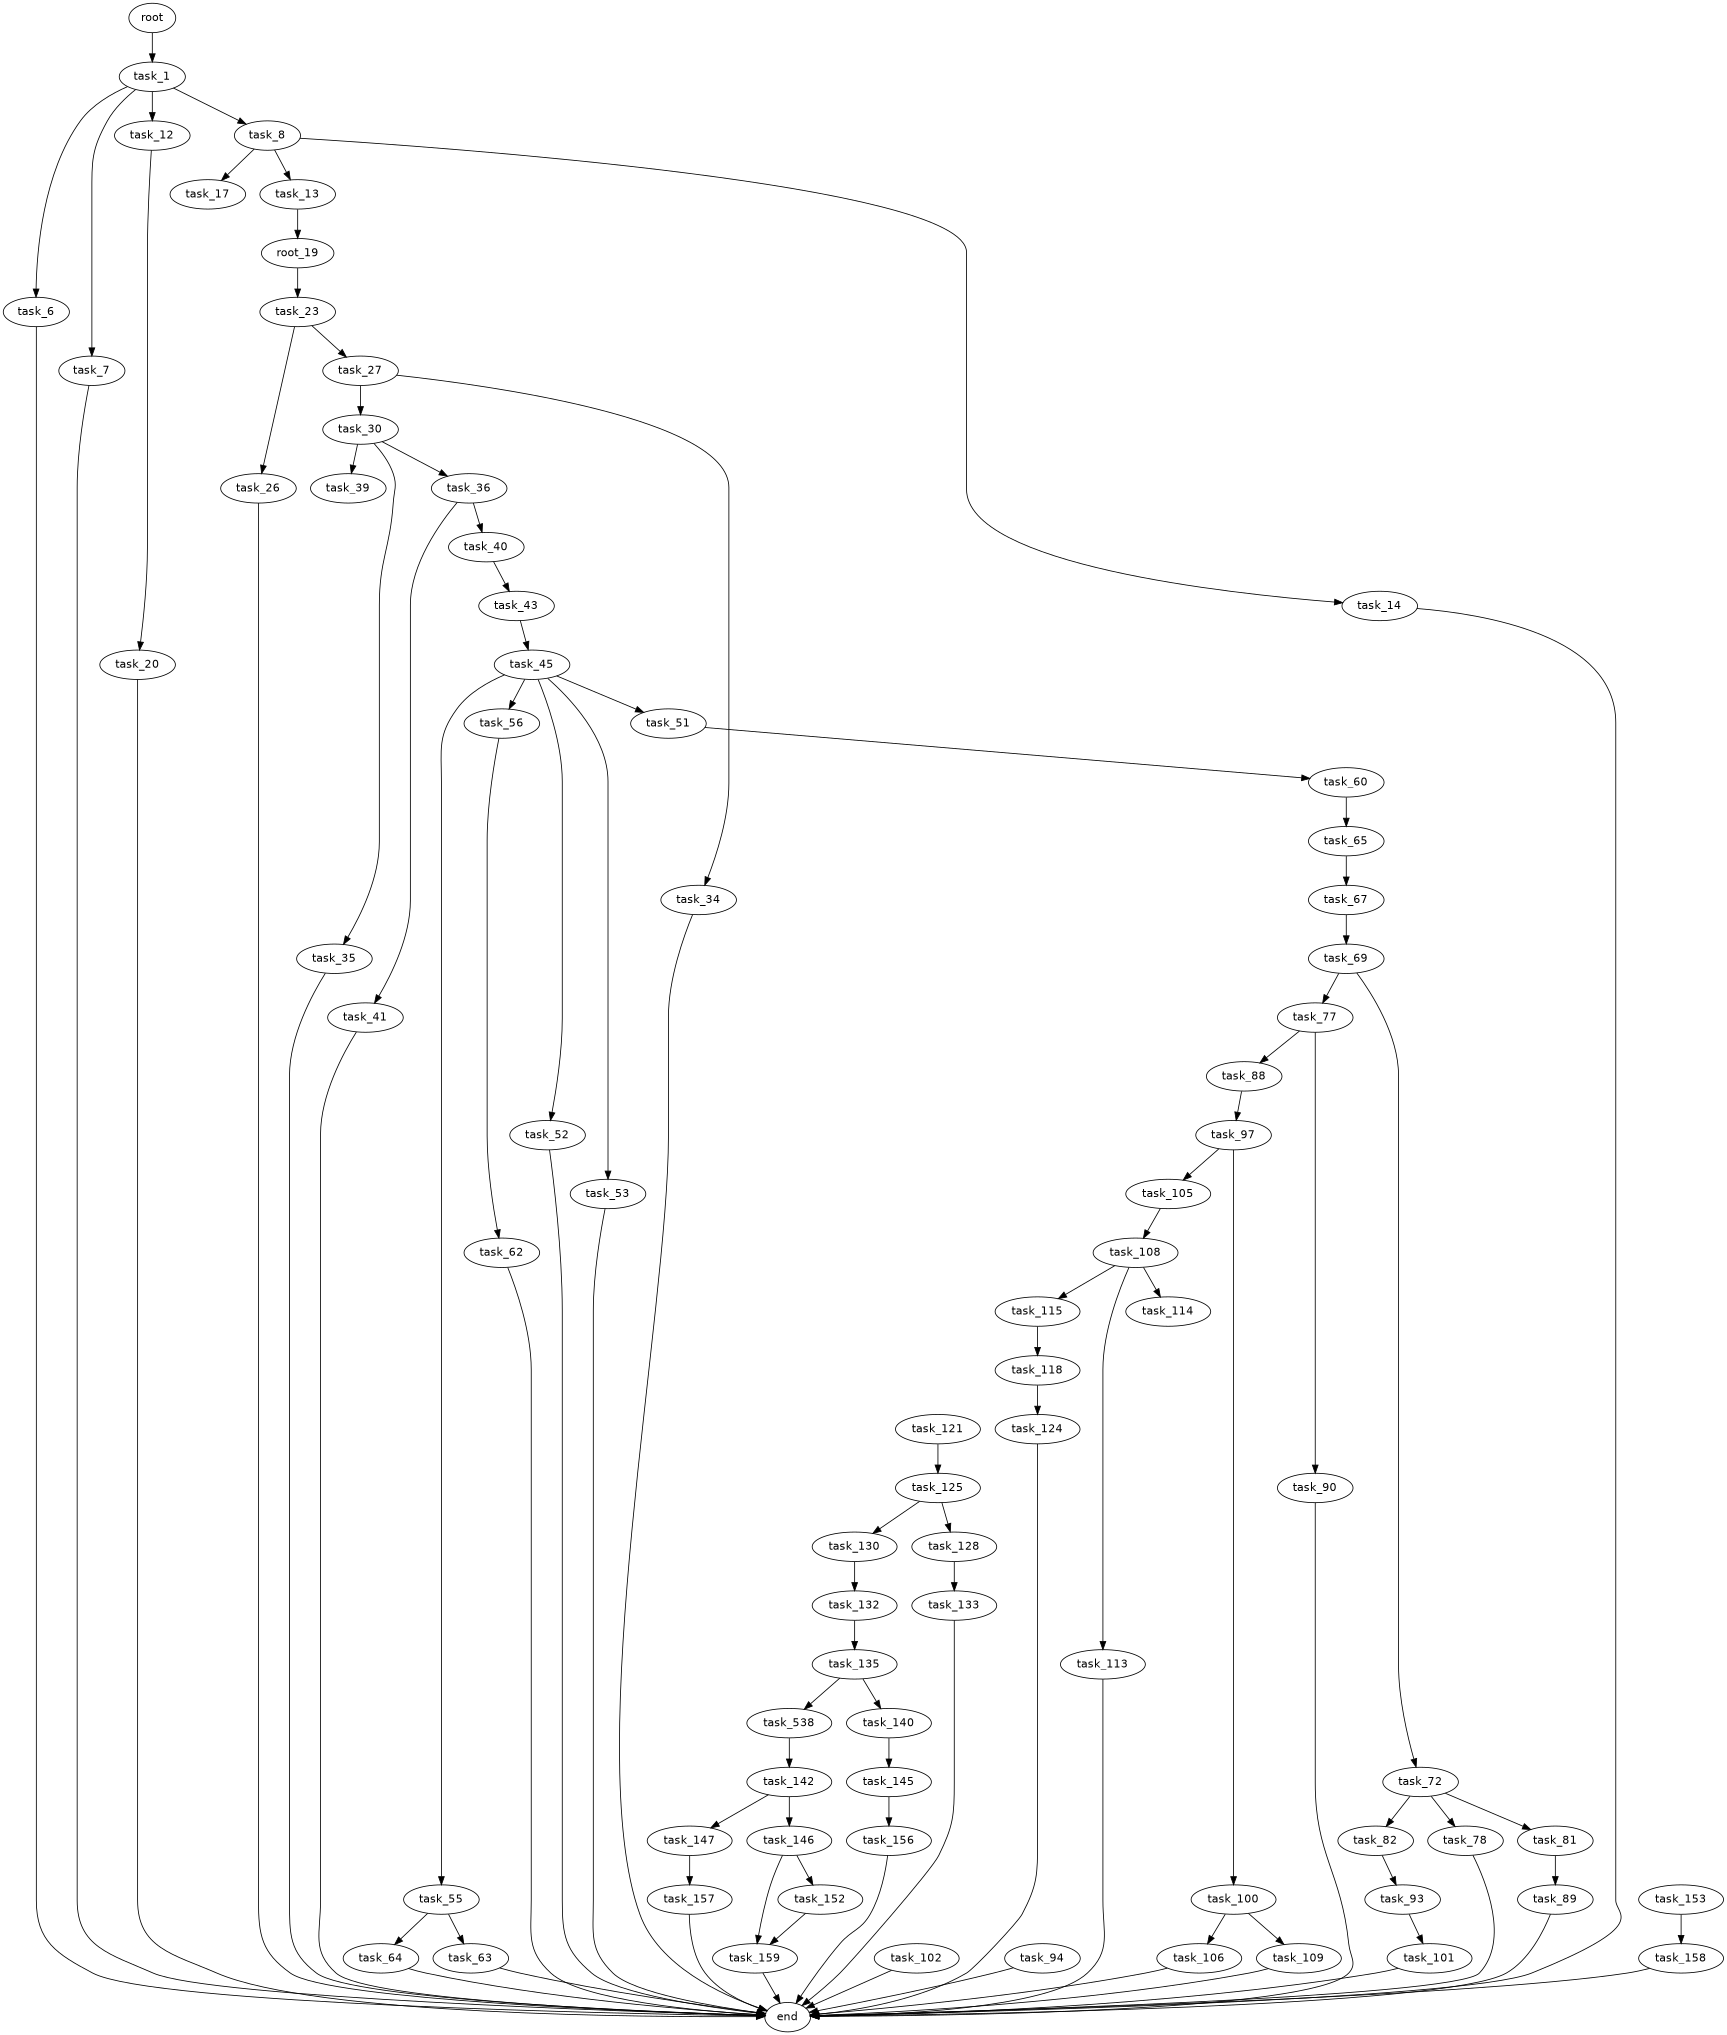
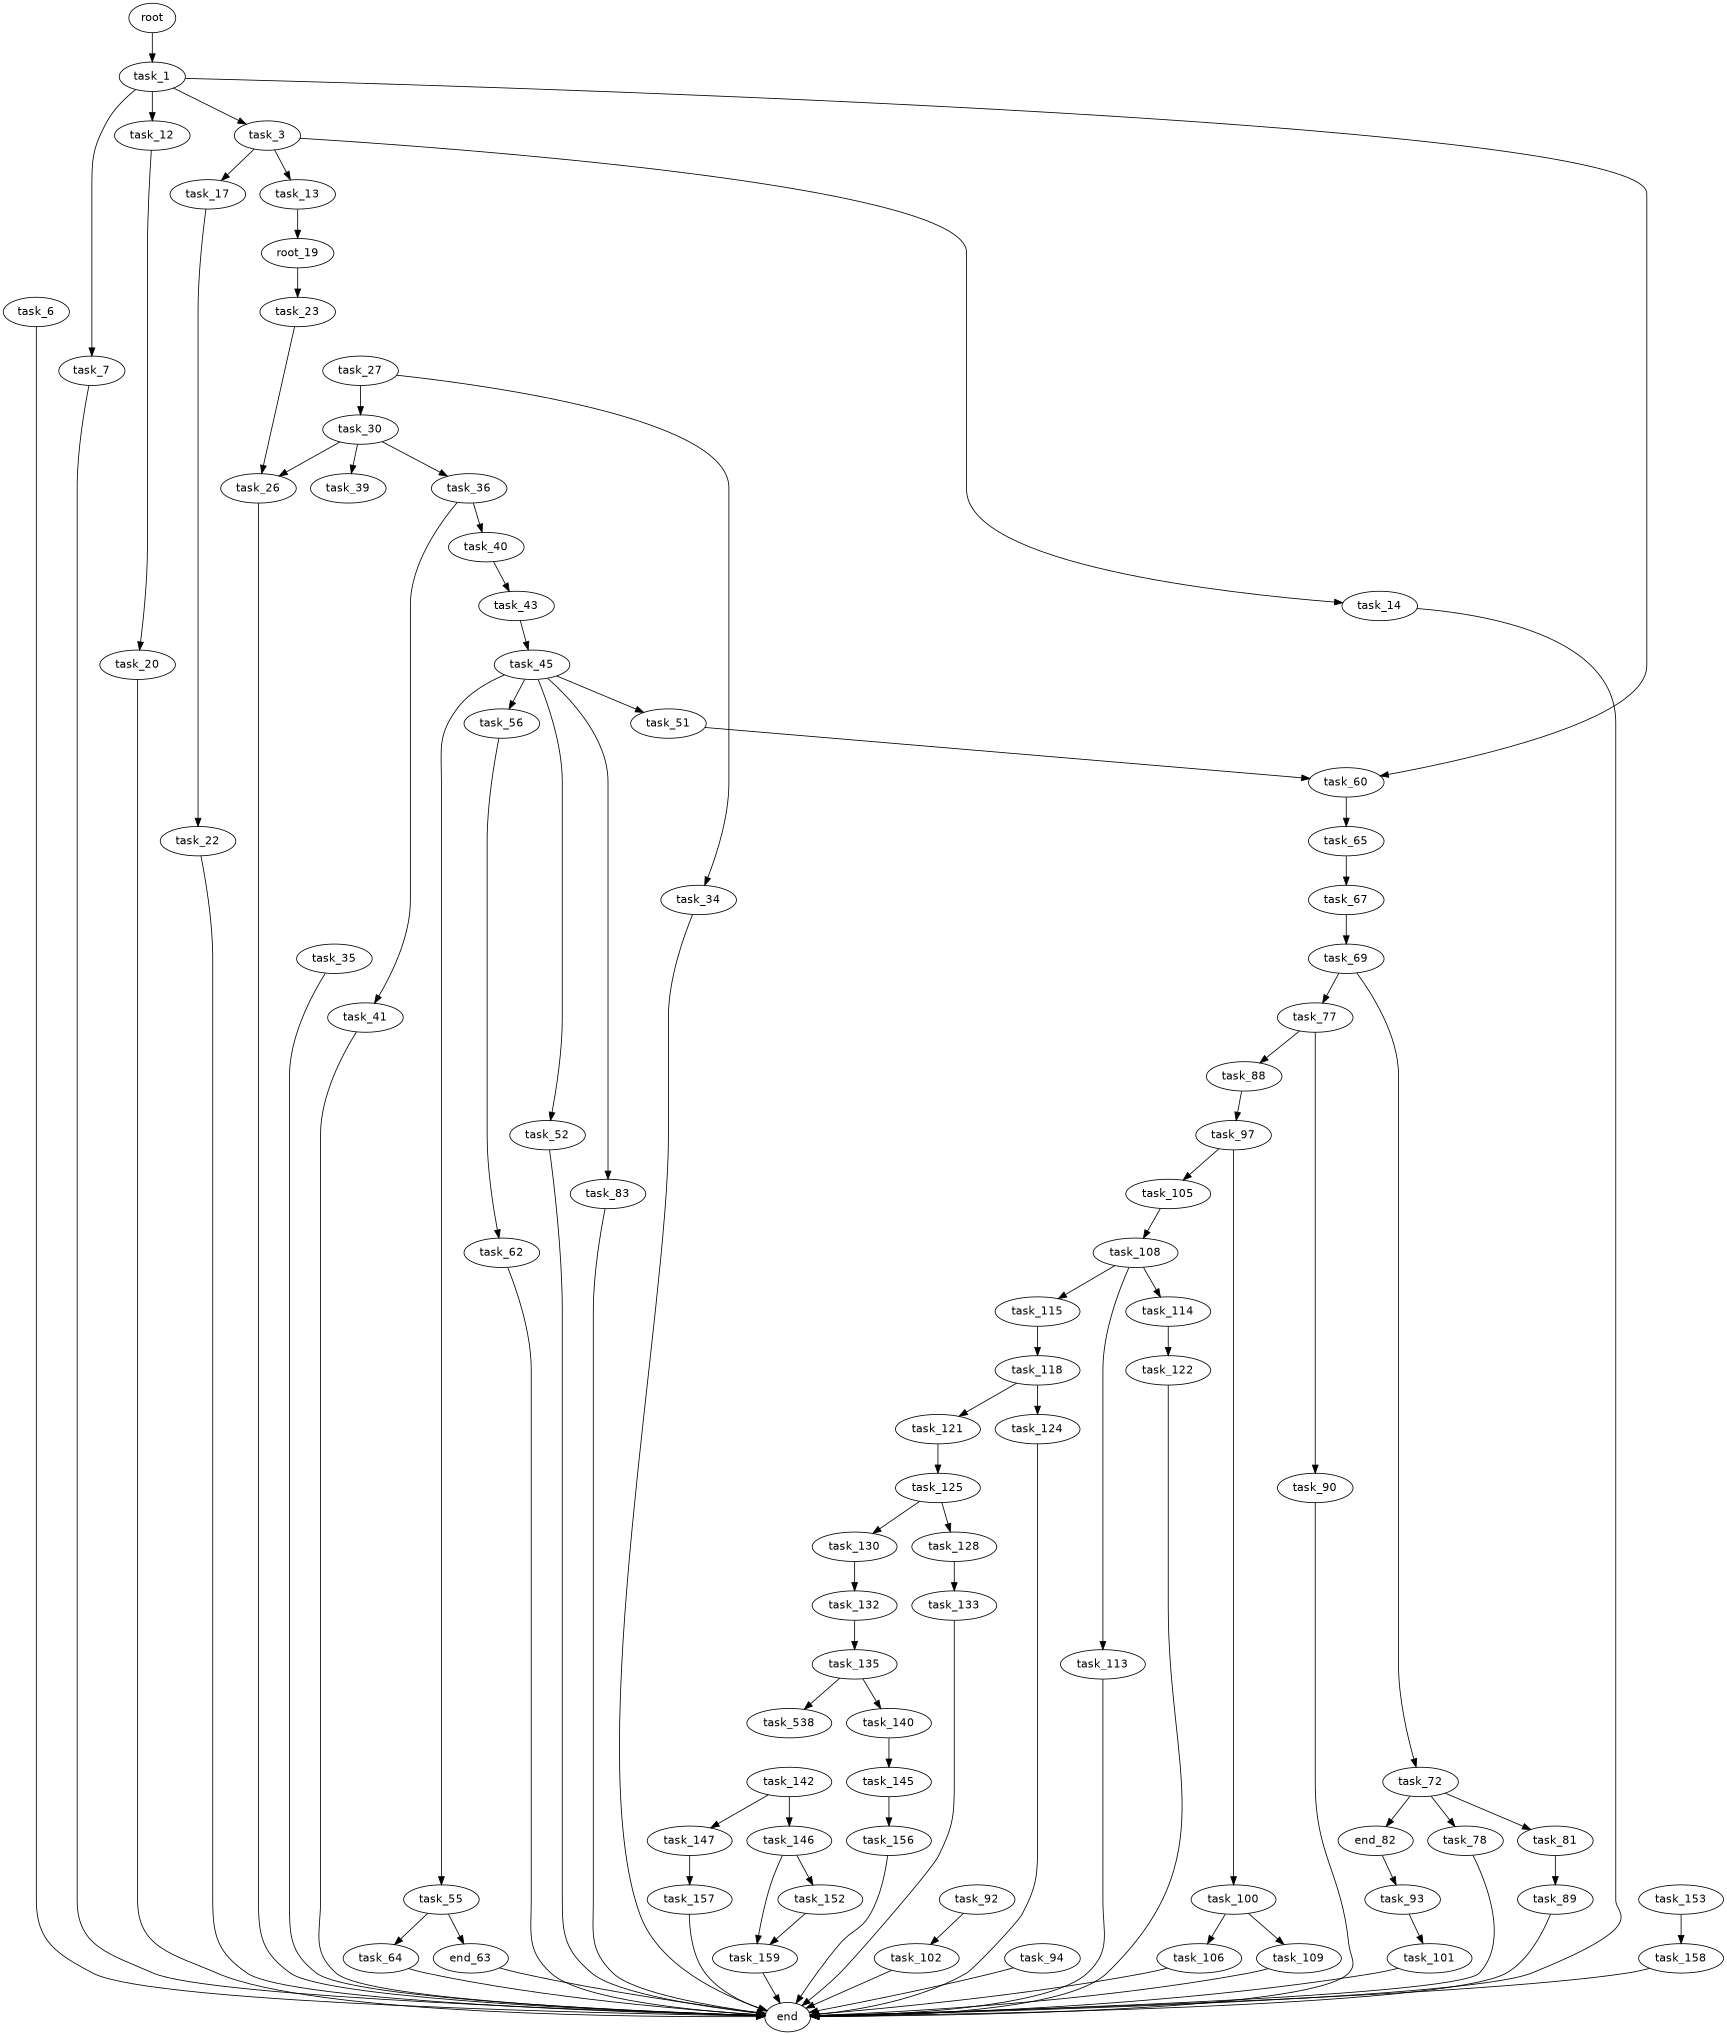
  digraph {
    fontname="DejaVu Sans"
    node [fontname="DejaVu Sans"]
    edge [fontname="DejaVu Sans"]
    root
    task_1
    task_6
    task_7
-   task_8
+   task_8 [label=task_3]
    task_12
    end
    task_13
    task_14
    task_17
    task_20
    n12 [label=root_19]
+   task_22
    task_23
    task_26
    task_27
    task_30
    task_34
    task_35
    task_36
    task_39
    task_40
    task_41
    task_43
    task_45
    task_51
    task_52
-   task_53
+   task_53 [label=task_83]
    task_55
    task_56
    task_60
-   task_63
+   task_63 [label=end_63]
    task_64
    task_62
    task_65
    task_67
    task_69
    task_72
    task_77
    task_78
    task_81
-   task_82
+   task_82 [label=end_82]
    task_88
    task_90
    task_89
    task_93
    task_97
    task_101
+   task_92
    task_102
    task_94
    task_100
    task_105
    task_106
    task_109
    task_108
    task_113
    task_114
    task_115
+   task_122
    task_118
    task_121
    task_124
    task_125
    task_128
    task_130
    task_133
    task_132
    task_135
    n70 [label=task_538]
    task_140
    task_142
    task_145
    task_146
    task_147
    task_156
    task_152
    task_159
    task_157
    task_153
    task_158
    root -> task_1
-   task_1 -> task_6
+   task_1 -> task_60
    task_1 -> task_7
    task_1 -> task_8
    task_1 -> task_12
    task_6 -> end
    task_7 -> end
    task_8 -> task_13
    task_8 -> task_14
    task_8 -> task_17
    task_12 -> task_20
    task_13 -> n12
    task_14 -> end
+   task_17 -> task_22
    task_20 -> end
    n12 -> task_23
+   task_22 -> end
    task_23 -> task_26
-   task_23 -> task_27
    task_26 -> end
    task_27 -> task_30
    task_27 -> task_34
-   task_30 -> task_35
+   task_30 -> task_26
    task_30 -> task_36
    task_30 -> task_39
    task_34 -> end
    task_35 -> end
    task_36 -> task_40
    task_36 -> task_41
    task_40 -> task_43
    task_41 -> end
    task_43 -> task_45
    task_45 -> task_51
    task_45 -> task_52
    task_45 -> task_53
    task_45 -> task_55
    task_45 -> task_56
    task_51 -> task_60
    task_52 -> end
    task_53 -> end
    task_55 -> task_63
    task_55 -> task_64
    task_56 -> task_62
    task_60 -> task_65
    task_63 -> end
    task_64 -> end
    task_62 -> end
    task_65 -> task_67
    task_67 -> task_69
    task_69 -> task_72
    task_69 -> task_77
    task_72 -> task_78
    task_72 -> task_81
    task_72 -> task_82
    task_77 -> task_88
    task_77 -> task_90
    task_78 -> end
    task_81 -> task_89
    task_82 -> task_93
    task_88 -> task_97
    task_90 -> end
    task_89 -> end
    task_93 -> task_101
    task_97 -> task_100
    task_97 -> task_105
    task_101 -> end
+   task_92 -> task_102
    task_102 -> end
    task_94 -> end
    task_100 -> task_106
    task_100 -> task_109
    task_105 -> task_108
    task_106 -> end
    task_109 -> end
    task_108 -> task_113
    task_108 -> task_114
    task_108 -> task_115
    task_113 -> end
+   task_114 -> task_122
    task_115 -> task_118
+   task_122 -> end
+   task_118 -> task_121
    task_118 -> task_124
    task_121 -> task_125
    task_124 -> end
    task_125 -> task_128
    task_125 -> task_130
    task_128 -> task_133
    task_130 -> task_132
    task_133 -> end
    task_132 -> task_135
    task_135 -> n70
    task_135 -> task_140
-   n70 -> task_142
    task_140 -> task_145
    task_142 -> task_146
    task_142 -> task_147
    task_145 -> task_156
    task_146 -> task_152
    task_146 -> task_159
    task_147 -> task_157
    task_156 -> end
    task_152 -> task_159
    task_159 -> end
    task_157 -> end
    task_153 -> task_158
    task_158 -> end
  }
